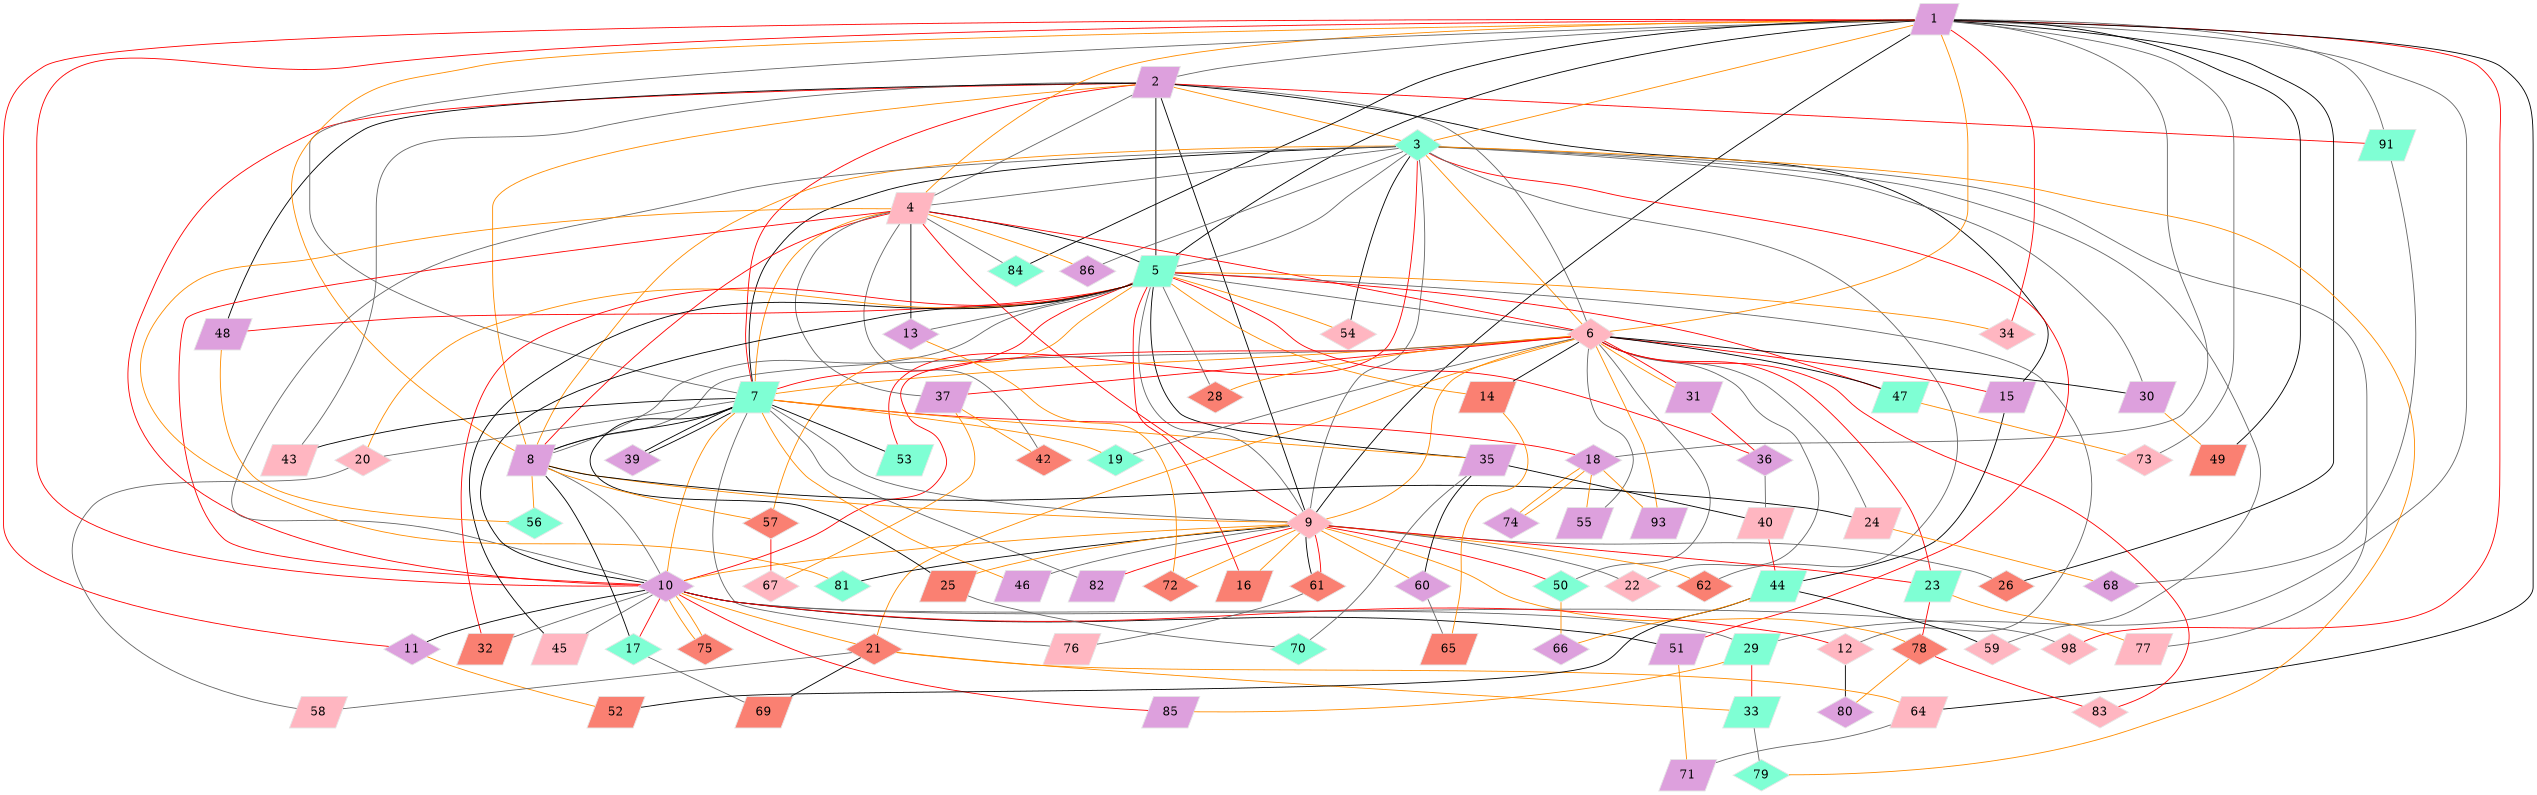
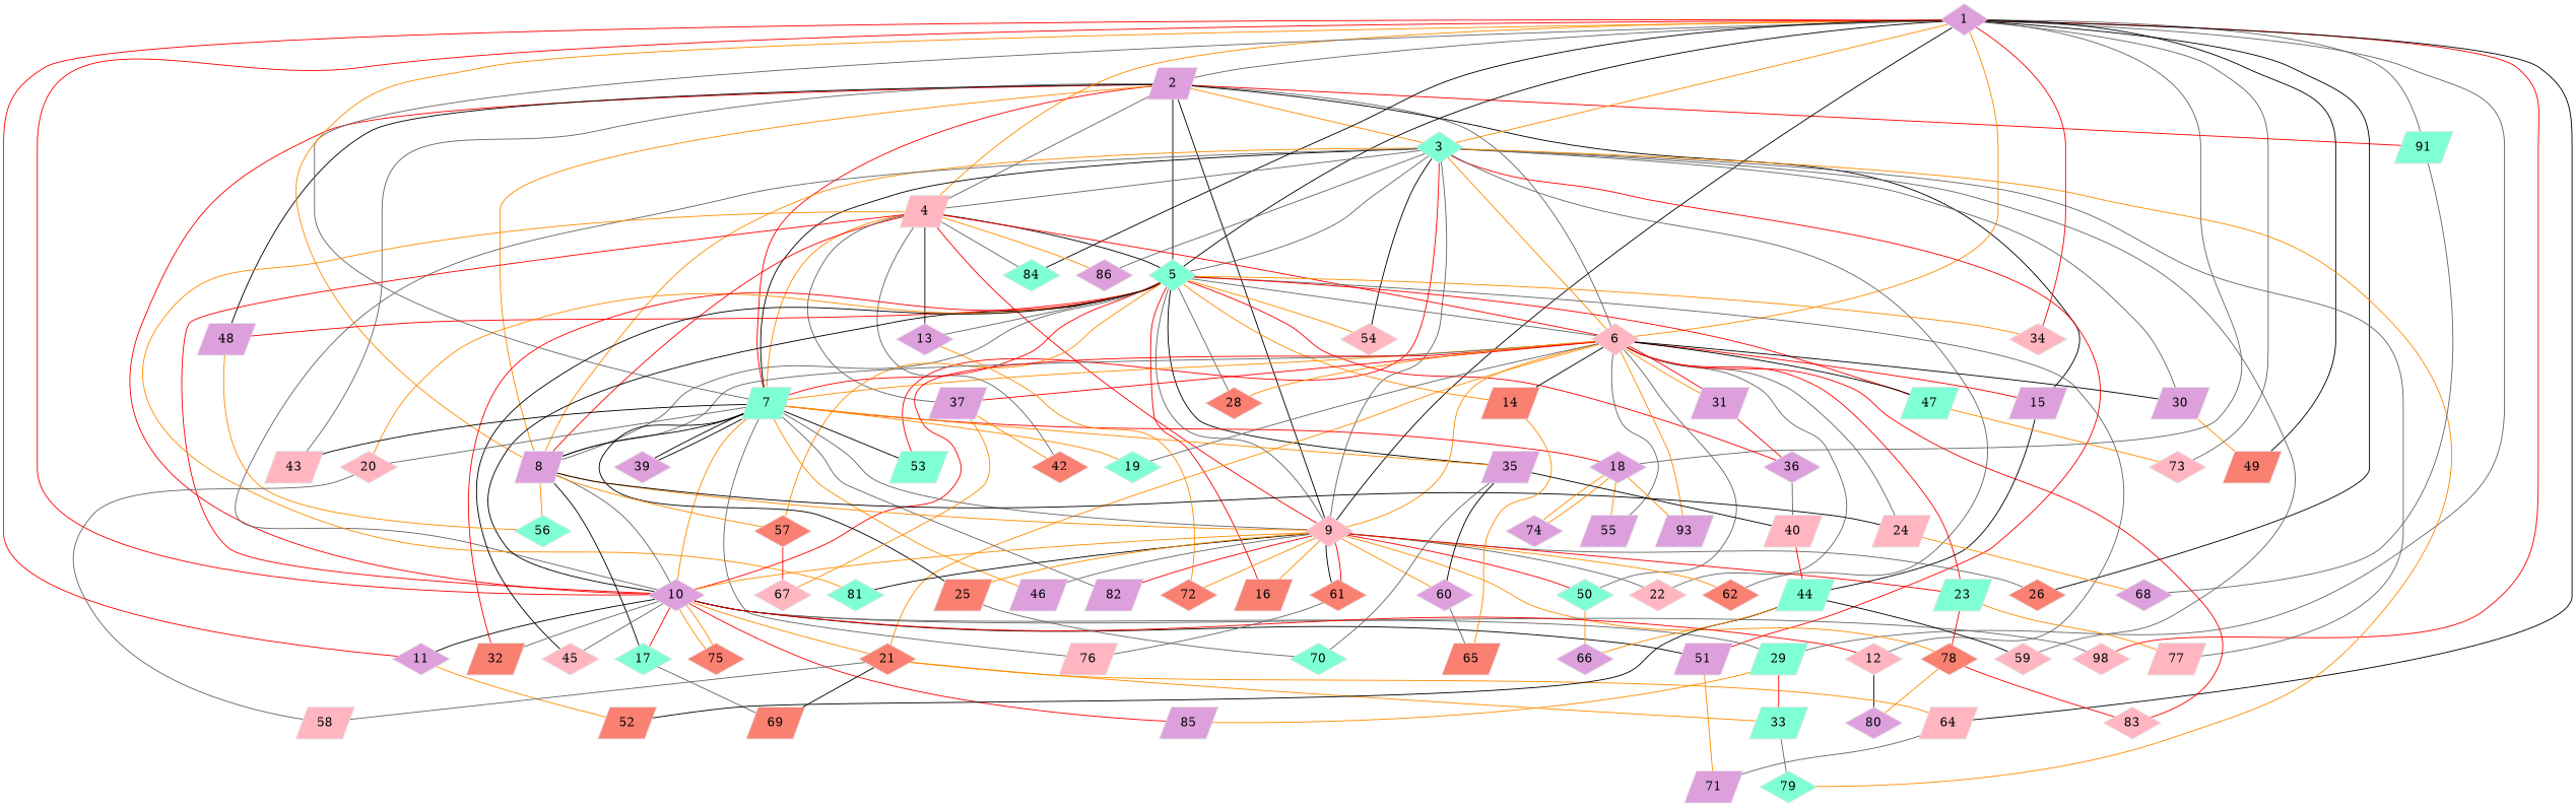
  graph {
    node [color=gray90 fillcolor=plum shape=diamond style=filled]
    edge [color=darkorange]
    2 [shape=parallelogram]
-   1 [shape=parallelogram]
+   1
    3 [fillcolor=aquamarine]
    4 [fillcolor=lightpink shape=parallelogram]
-   5 [fillcolor=aquamarine shape=parallelogram]
+   5 [fillcolor=aquamarine]
    6 [fillcolor=lightpink]
    7 [fillcolor=aquamarine shape=parallelogram]
    8 [shape=parallelogram]
    9 [fillcolor=lightpink]
    10
    11
    18
    26 [fillcolor=salmon]
    29 [fillcolor=aquamarine shape=parallelogram]
    34 [fillcolor=lightpink]
    n16 [fillcolor=lightpink label=98]
    n17 [fillcolor=aquamarine label=91 shape=parallelogram]
    49 [fillcolor=salmon shape=parallelogram]
    64 [fillcolor=lightpink shape=parallelogram]
    73 [fillcolor=lightpink]
    84 [fillcolor=aquamarine]
    15 [shape=parallelogram]
    43 [fillcolor=lightpink shape=parallelogram]
    48 [shape=parallelogram]
    30 [shape=parallelogram]
    51 [shape=parallelogram]
    53 [fillcolor=aquamarine shape=parallelogram]
    54 [fillcolor=lightpink]
    59 [fillcolor=lightpink]
    62 [fillcolor=salmon]
    77 [fillcolor=lightpink shape=parallelogram]
    79 [fillcolor=aquamarine]
    86
    13
    37 [shape=parallelogram]
    42 [fillcolor=salmon]
    81 [fillcolor=aquamarine]
    12 [fillcolor=lightpink]
    14 [fillcolor=salmon shape=parallelogram]
    16 [fillcolor=salmon shape=parallelogram]
    20 [fillcolor=lightpink]
    28 [fillcolor=salmon]
    32 [fillcolor=salmon shape=parallelogram]
    35 [shape=parallelogram]
    36
-   45 [fillcolor=lightpink shape=parallelogram]
+   45 [fillcolor=lightpink]
    47 [fillcolor=aquamarine shape=parallelogram]
    57 [fillcolor=salmon]
    19 [fillcolor=aquamarine]
    21 [fillcolor=salmon]
    22 [fillcolor=lightpink]
    23 [fillcolor=aquamarine shape=parallelogram]
    24 [fillcolor=lightpink shape=parallelogram]
    31 [shape=parallelogram]
    50 [fillcolor=aquamarine]
    55 [shape=parallelogram]
    n57 [label=93 shape=parallelogram]
    83 [fillcolor=lightpink]
    25 [fillcolor=salmon shape=parallelogram]
    39
    46 [shape=parallelogram]
    76 [fillcolor=lightpink shape=parallelogram]
    82 [shape=parallelogram]
    17 [fillcolor=aquamarine]
    56 [fillcolor=aquamarine]
    60
    61 [fillcolor=salmon]
    72 [fillcolor=salmon]
    78 [fillcolor=salmon]
    75 [fillcolor=salmon]
    85 [shape=parallelogram]
    52 [fillcolor=salmon shape=parallelogram]
    74
    33 [fillcolor=aquamarine shape=parallelogram]
    68
    71 [shape=parallelogram]
    44 [fillcolor=aquamarine shape=parallelogram]
    67 [fillcolor=lightpink]
    80
    65 [fillcolor=salmon shape=parallelogram]
    58 [fillcolor=lightpink shape=parallelogram]
    70 [fillcolor=aquamarine]
    40 [fillcolor=lightpink shape=parallelogram]
    69 [fillcolor=salmon shape=parallelogram]
    66
    2 -- 3
    2 -- 4 [color=gray40]
    2 -- 5 [color=black]
    2 -- 6 [color=gray40]
    2 -- 7 [color=red]
    2 -- 8
    2 -- 9 [color=black]
    2 -- 10 [color=red]
    2 -- n17 [color=red]
    2 -- 15 [color=black]
    2 -- 43 [color=gray40]
    2 -- 48 [color=black]
    1 -- 2 [color=gray40]
    1 -- 3
    1 -- 4
    1 -- 5 [color=black]
    1 -- 6
    1 -- 7 [color=gray40]
    1 -- 8
    1 -- 9 [color=black]
    1 -- 10 [color=red]
    1 -- 11 [color=red]
    1 -- 18 [color=gray40]
    1 -- 26 [color=black]
    1 -- 29 [color=gray40]
    1 -- 34 [color=red]
    1 -- n16 [color=red]
    1 -- n17 [color=gray40]
    1 -- 49 [color=black]
    1 -- 64 [color=black]
    1 -- 73 [color=gray40]
    1 -- 84 [color=black]
    3 -- 4 [color=gray40]
    3 -- 5 [color=gray40]
    3 -- 6
    3 -- 7 [color=black]
    3 -- 8
    3 -- 9 [color=gray40]
    3 -- 10 [color=gray40]
    3 -- 30 [color=gray40]
    3 -- 51 [color=red]
    3 -- 53 [color=red]
    3 -- 54 [color=black]
    3 -- 59 [color=gray40]
    3 -- 62 [color=gray40]
    3 -- 77 [color=gray40]
    3 -- 79
    3 -- 86 [color=gray40]
    4 -- 5 [color=black]
    4 -- 6 [color=red]
    4 -- 7
    4 -- 8 [color=red]
    4 -- 9 [color=red]
    4 -- 10 [color=red]
    4 -- 84 [color=gray40]
    4 -- 86
    4 -- 13 [color=black]
    4 -- 37 [color=gray40]
    4 -- 42 [color=gray40]
    4 -- 81
    5 -- 6 [color=gray40]
    5 -- 7 [color=red]
    5 -- 8 [color=gray40]
    5 -- 9 [color=gray40]
    5 -- 10 [color=black]
    5 -- 34
    5 -- 48 [color=red]
    5 -- 54
    5 -- 13 [color=gray40]
    5 -- 12 [color=gray40]
    5 -- 14
    5 -- 16 [color=red]
    5 -- 20
    5 -- 28 [color=gray40]
    5 -- 32 [color=red]
    5 -- 35 [color=black]
    5 -- 36 [color=red]
    5 -- 45 [color=black]
    5 -- 47 [color=red]
    5 -- 57
    6 -- 7
    6 -- 8 [color=gray40]
    6 -- 9
    6 -- 10 [color=red]
    6 -- 15 [color=red]
    6 -- 30 [color=black]
    6 -- 37 [color=red]
    6 -- 14 [color=black]
    6 -- 28
    6 -- 47 [color=black]
    6 -- 19 [color=gray40]
    6 -- 21
    6 -- 22 [color=gray40]
    6 -- 23 [color=red]
    6 -- 24 [color=gray40]
    6 -- 31
    6 -- 31 [color=red]
    6 -- 50 [color=gray40]
    6 -- 55 [color=gray40]
    6 -- n57
    6 -- 83 [color=red]
    7 -- 8 [color=black]
    7 -- 9 [color=gray40]
    7 -- 10
    7 -- 18 [color=red]
    7 -- 43 [color=black]
    7 -- 53 [color=black]
    7 -- 20 [color=gray40]
    7 -- 35
    7 -- 19
    7 -- 25 [color=black]
    7 -- 39 [color=black]
    7 -- 39 [color=black]
    7 -- 46
    7 -- 76 [color=gray40]
    7 -- 82 [color=gray40]
    8 -- 9
    8 -- 10 [color=gray40]
    8 -- 57
    8 -- 24 [color=black]
    8 -- 17 [color=black]
    8 -- 56
    9 -- 10
    9 -- 26 [color=gray40]
    9 -- 62
    9 -- 81 [color=black]
    9 -- 16
    9 -- 22 [color=gray40]
    9 -- 23 [color=red]
    9 -- 50 [color=red]
    9 -- 25
    9 -- 46 [color=gray40]
    9 -- 82 [color=red]
    9 -- 60
    9 -- 61 [color=black]
    9 -- 61 [color=red]
    9 -- 72
    9 -- 78
    10 -- 11 [color=black]
    10 -- 29 [color=gray40]
    10 -- n16 [color=gray40]
    10 -- 51 [color=black]
    10 -- 12 [color=red]
    10 -- 32 [color=gray40]
    10 -- 45 [color=gray40]
    10 -- 21
    10 -- 17 [color=red]
    10 -- 75
    10 -- 75
    10 -- 85 [color=red]
    11 -- 52
    18 -- 55
    18 -- n57
    18 -- 74
    18 -- 74
    29 -- 85
    29 -- 33 [color=red]
    n17 -- 68 [color=gray40]
    64 -- 71 [color=gray40]
    15 -- 44 [color=black]
    48 -- 56
    30 -- 49
    51 -- 71
    13 -- 72
    37 -- 42
    37 -- 67
    12 -- 80 [color=black]
    14 -- 65
    20 -- 58 [color=gray40]
    35 -- 60 [color=black]
    35 -- 70 [color=gray40]
    35 -- 40 [color=black]
    36 -- 40 [color=gray40]
    47 -- 73
    57 -- 67 [color=red]
    21 -- 64
    21 -- 33
    21 -- 58 [color=gray40]
    21 -- 69 [color=black]
    23 -- 77
    23 -- 78 [color=red]
    24 -- 68
    31 -- 36 [color=red]
    50 -- 66
    25 -- 70 [color=gray40]
    17 -- 69 [color=gray40]
    60 -- 65 [color=gray40]
    61 -- 76 [color=gray40]
    78 -- 83 [color=red]
    78 -- 80
    33 -- 79 [color=gray40]
    44 -- 59 [color=black]
    44 -- 52 [color=black]
    44 -- 66
    40 -- 44 [color=red]
  }
